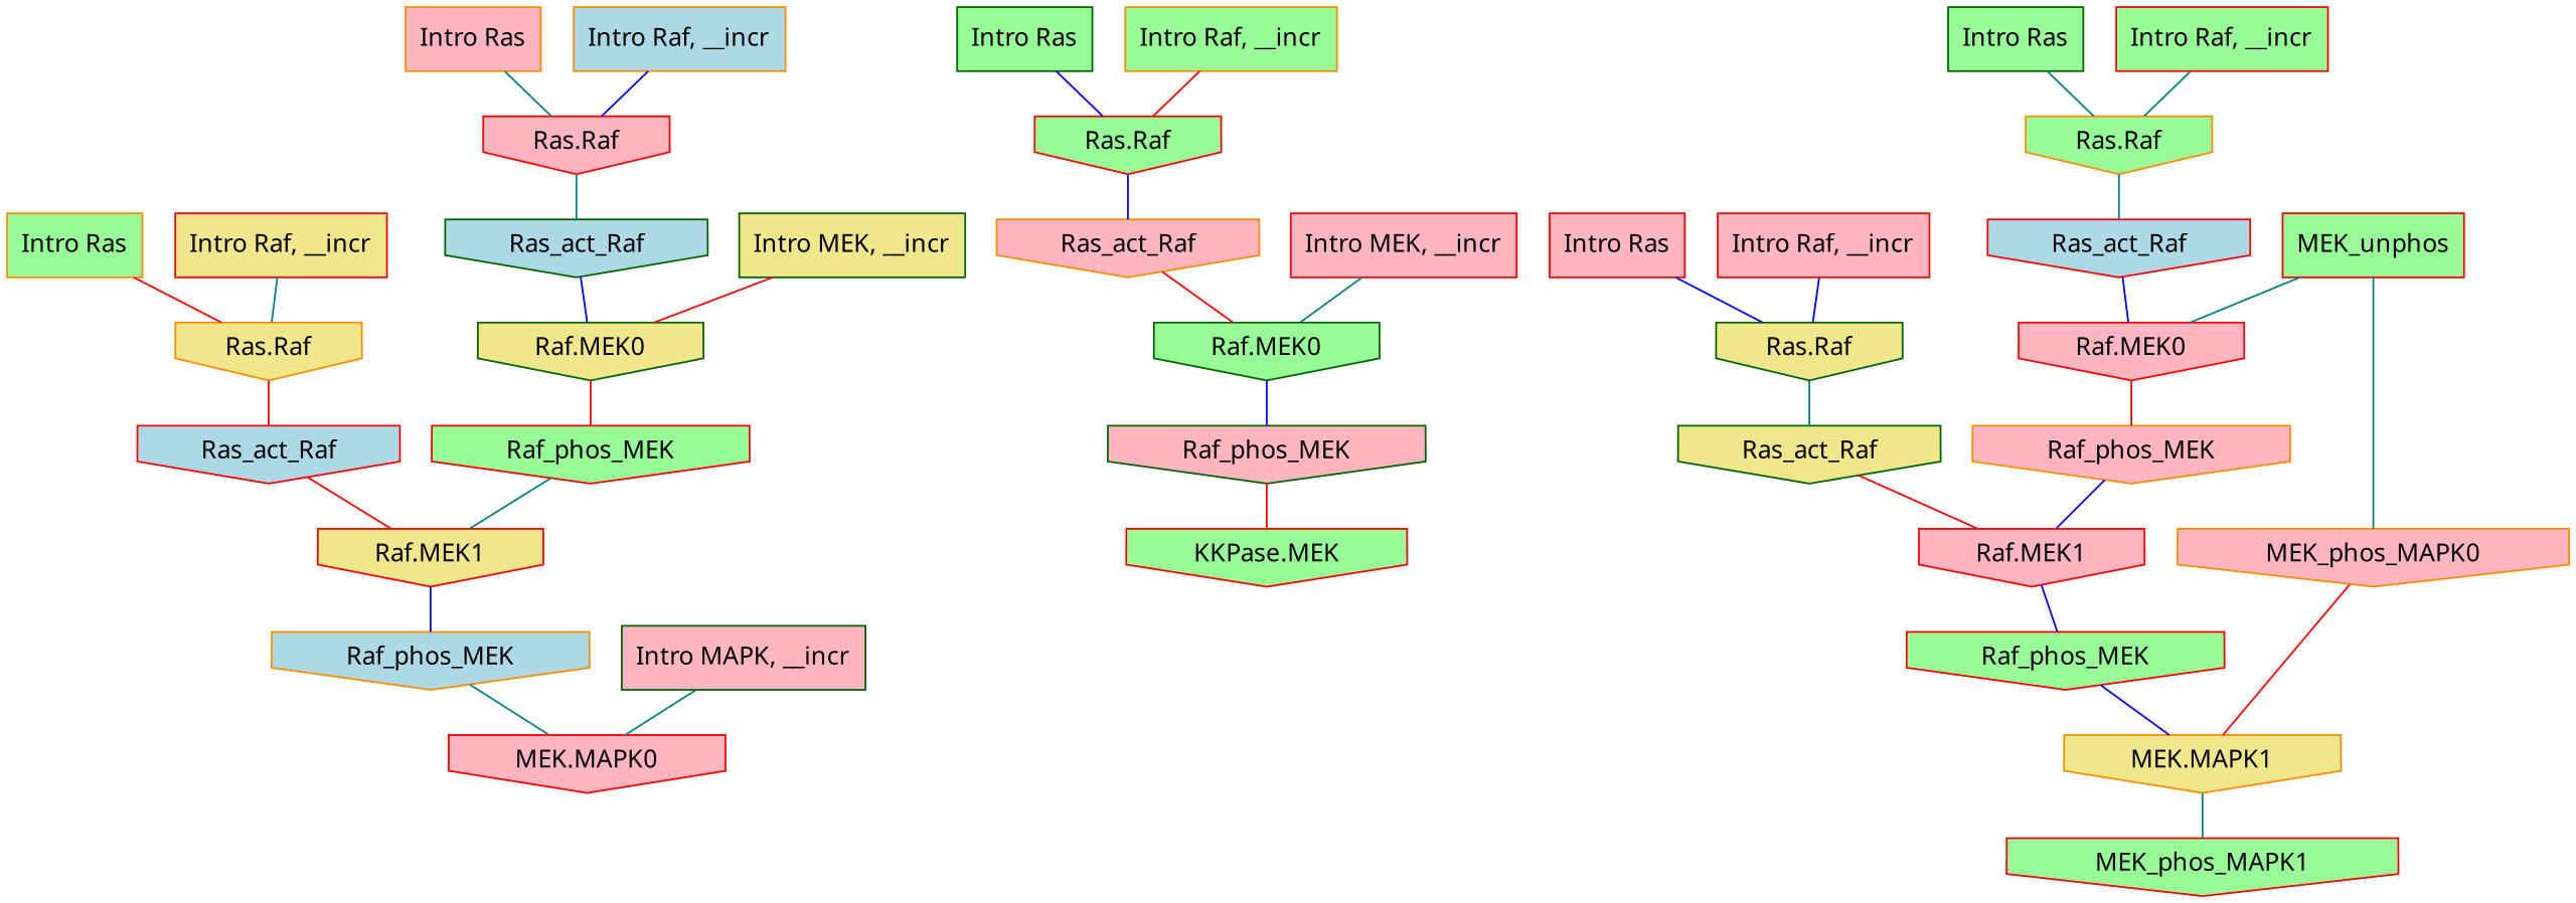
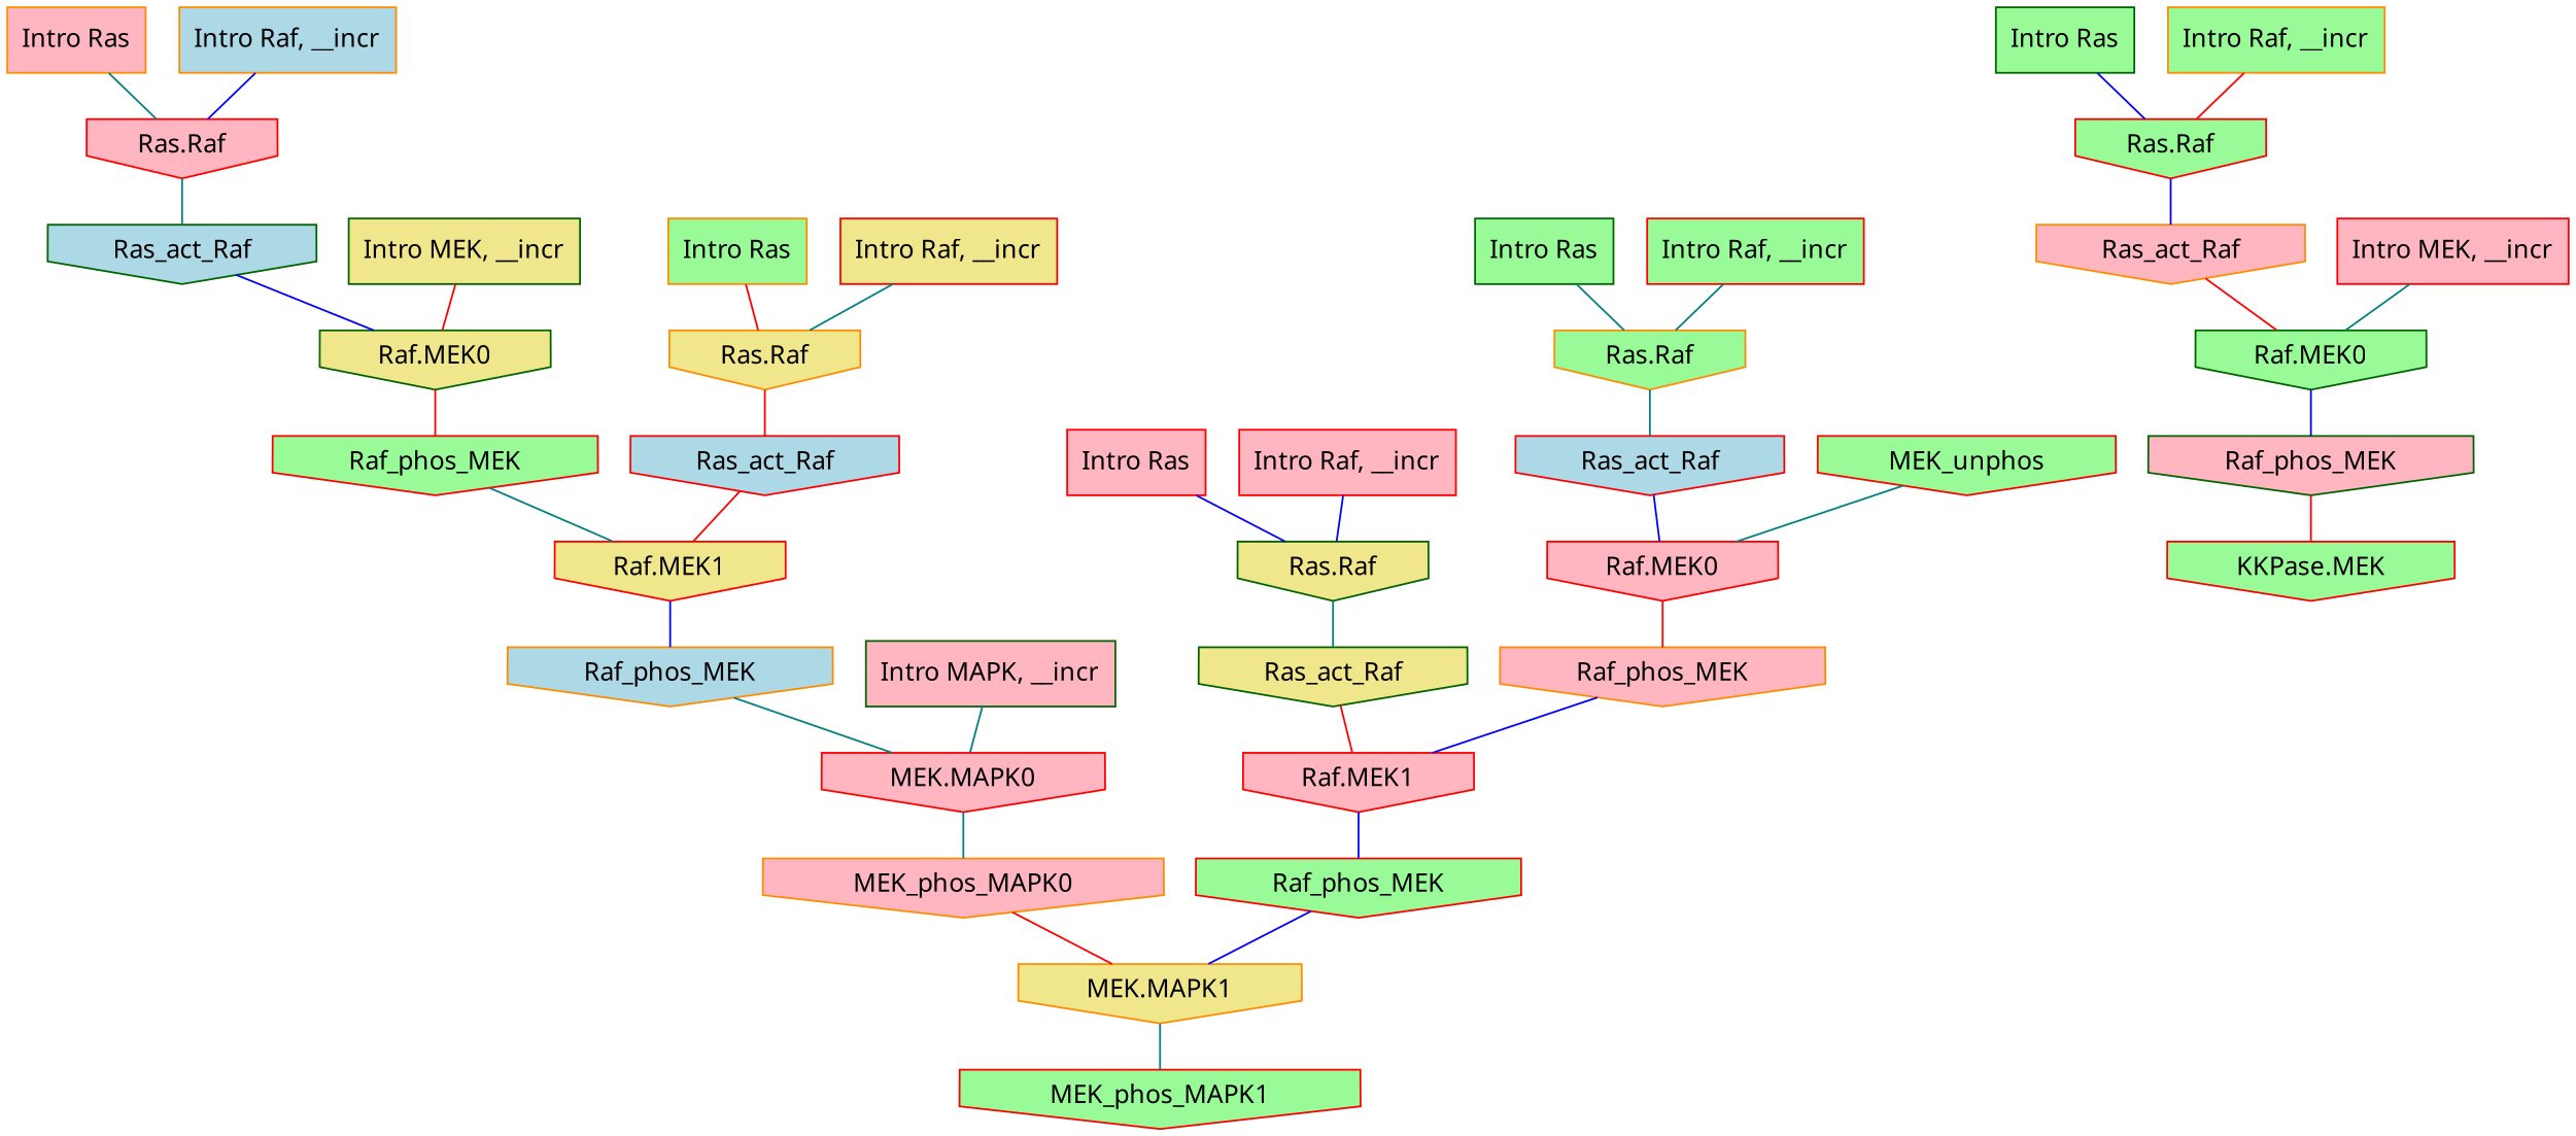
  digraph {
    rankdir=TB
    ranksep=0.30
    node [color=red fillcolor=palegreen fontname="CMU Serif" shape=invhouse style=filled]
    edge [color=teal dir=none fontname="CMU Serif"]
    n1 [color=darkorange label="Intro Ras" shape=rectangle]
    n2 [color=darkorange fillcolor=khaki label="Ras.Raf"]
    n3 [fillcolor=lightblue label=Ras_act_Raf]
    n4 [color=darkorange fillcolor=lightpink label="Intro Ras" shape=rectangle]
    n5 [fillcolor=lightpink label="Ras.Raf"]
    n6 [color=darkgreen fillcolor=lightblue label=Ras_act_Raf]
    n7 [color=darkgreen label="Intro Ras" shape=rectangle]
    n8 [label="Ras.Raf"]
    n9 [color=darkorange fillcolor=lightpink label=Ras_act_Raf]
    n10 [fillcolor=lightpink label="Intro Ras" shape=rectangle]
    n11 [color=darkgreen fillcolor=khaki label="Ras.Raf"]
    n12 [color=darkgreen fillcolor=khaki label=Ras_act_Raf]
    n13 [color=darkgreen label="Intro Ras" shape=rectangle]
    n14 [color=darkorange label="Ras.Raf"]
    n15 [fillcolor=lightblue label=Ras_act_Raf]
    n16 [fillcolor=khaki label="Intro Raf, __incr" shape=rectangle]
    n17 [label="Intro Raf, __incr" shape=rectangle]
    n18 [color=darkorange label="Intro Raf, __incr" shape=rectangle]
    n19 [fillcolor=lightpink label="Intro Raf, __incr" shape=rectangle]
    n20 [color=darkorange fillcolor=lightblue label="Intro Raf, __incr" shape=rectangle]
    n21 [color=darkgreen fillcolor=khaki label="Intro MEK, __incr" shape=rectangle]
    n22 [color=darkgreen fillcolor=khaki label="Raf.MEK0"]
    n23 [label=Raf_phos_MEK]
    n24 [fillcolor=lightpink label="Intro MEK, __incr" shape=rectangle]
    n25 [color=darkgreen label="Raf.MEK0"]
    n26 [color=darkgreen fillcolor=lightpink label=Raf_phos_MEK]
    n27 [color=darkgreen fillcolor=lightpink label="Intro MAPK, __incr" shape=rectangle]
    n28 [fillcolor=lightpink label="MEK.MAPK0"]
    n29 [color=darkorange fillcolor=lightpink label=MEK_phos_MAPK0]
    n30 [label="KKPase.MEK"]
    n31 [fillcolor=khaki label="Raf.MEK1"]
    n32 [fillcolor=lightpink label="Raf.MEK1"]
    n33 [color=darkorange fillcolor=lightblue label=Raf_phos_MEK]
    n34 [fillcolor=lightpink label="Raf.MEK0"]
    n35 [label=Raf_phos_MEK]
-   n36 [label=MEK_unphos shape=box]
+   n36 [label=MEK_unphos]
    n37 [color=darkorange fillcolor=lightpink label=Raf_phos_MEK]
    n38 [color=darkorange fillcolor=khaki label="MEK.MAPK1"]
    n39 [label=MEK_phos_MAPK1]
    n1 -> n2 [color=red]
    n2 -> n3 [color=red]
    n3 -> n31 [color=red]
    n4 -> n5
    n5 -> n6
    n6 -> n22 [color=blue]
    n7 -> n8 [color=blue]
    n8 -> n9 [color=blue]
    n9 -> n25 [color=red]
    n10 -> n11 [color=blue]
    n11 -> n12
    n12 -> n32 [color=red]
    n13 -> n14
    n14 -> n15
    n15 -> n34 [color=blue]
    n16 -> n2
    n17 -> n14
    n18 -> n8 [color=red]
    n19 -> n11 [color=blue]
    n20 -> n5 [color=blue]
    n21 -> n22 [color=red]
    n22 -> n23 [color=red]
    n23 -> n31
    n24 -> n25
    n25 -> n26 [color=blue]
    n26 -> n30 [color=red]
    n27 -> n28
-   n36 -> n29
+   n28 -> n29
    n29 -> n38 [color=red]
    n31 -> n33 [color=blue]
    n32 -> n35 [color=blue]
    n33 -> n28
    n34 -> n37 [color=red]
    n35 -> n38 [color=blue]
    n36 -> n34
    n37 -> n32 [color=blue]
    n38 -> n39
  }
